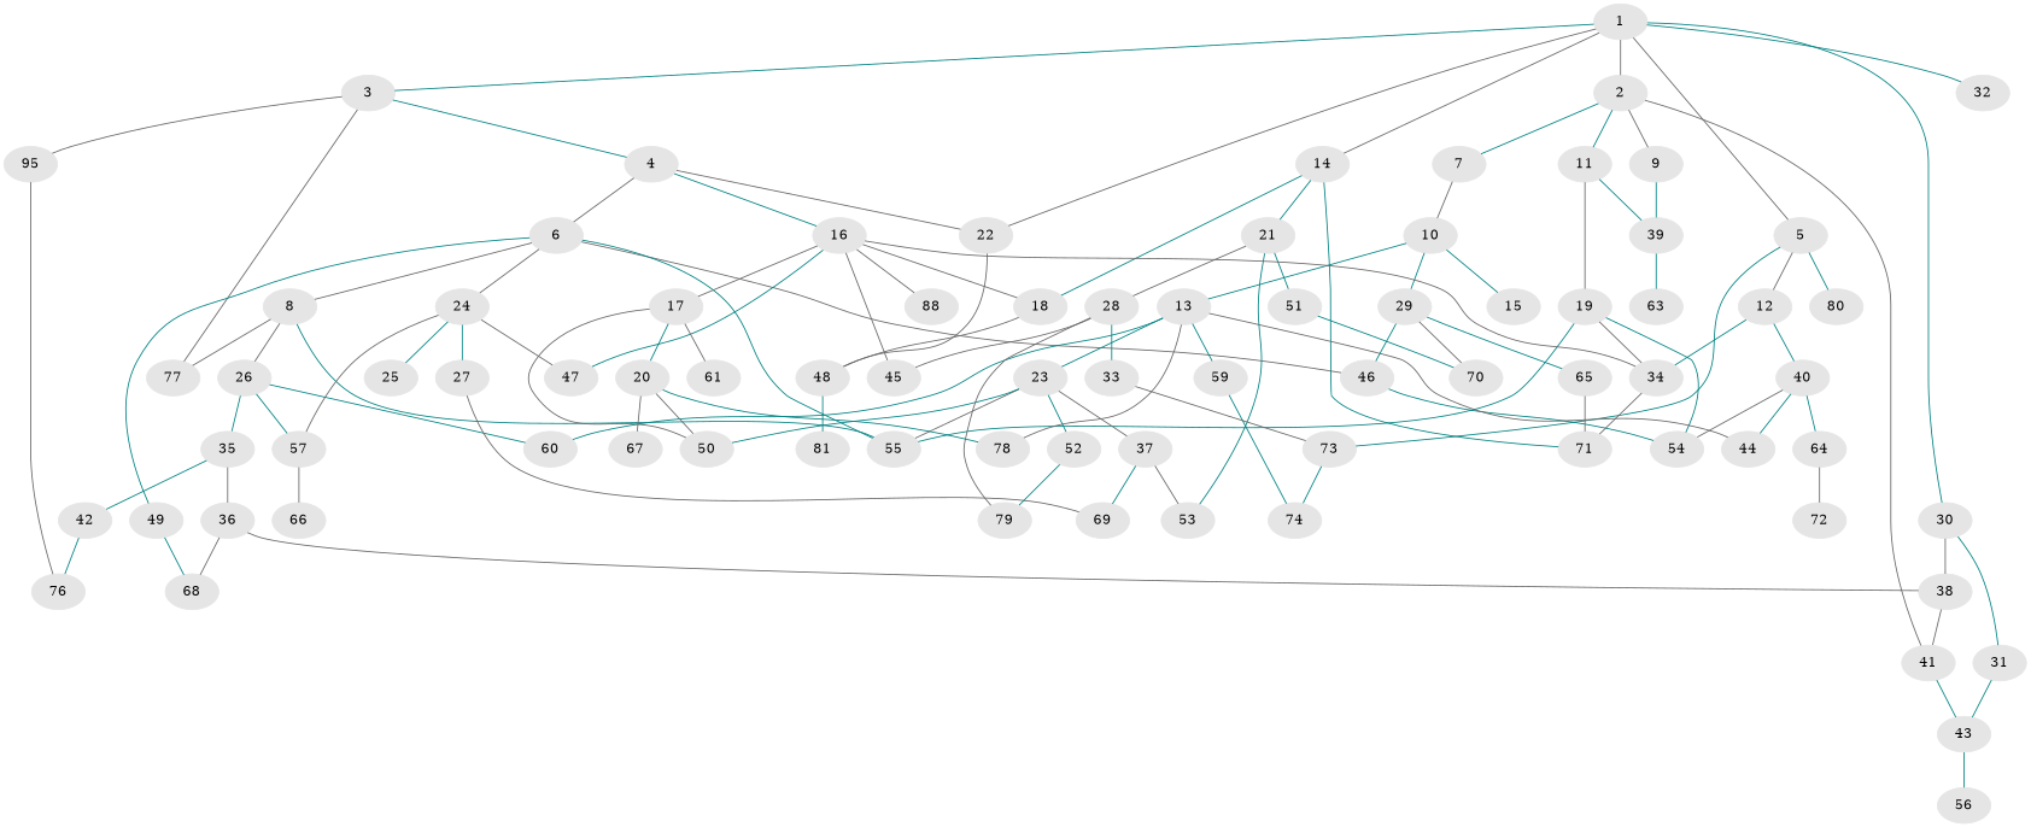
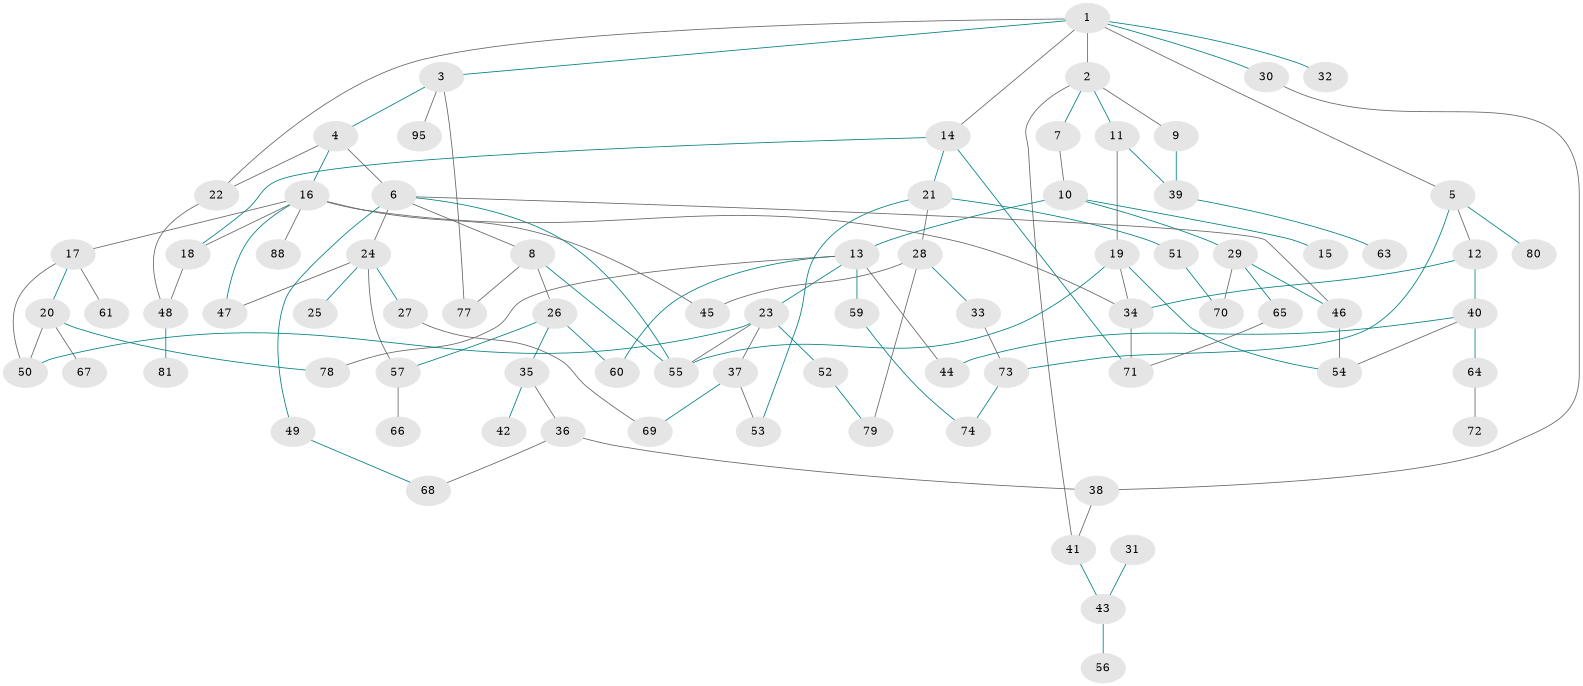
  graph {
    node [color=gray90 style=filled]
    edge [color=teal]
    1
    2
    3
    5
    14
    22
    30
    32
    7
    9
    11
    41
    4
    n14 [label=95]
    77
    12
    73
    80
    18
    21
    71
    48
    31
    38
    10
    39
    19
    43
    6
    16
-   76
    8
    24
    46
    49
    55
    47
    34
    17
    45
    n41 [label=88]
    40
    74
    26
    25
    27
    57
    54
    68
    13
    15
    29
    60
    35
    63
    23
    44
    59
    78
    65
    70
    64
    50
    37
    52
    28
    51
    53
    20
    61
    67
    81
    33
    79
    69
    66
    36
    42
    56
    72
    1 -- 2 [color=gray40]
    1 -- 3
    1 -- 5 [color=gray40]
    1 -- 14 [color=gray40]
    1 -- 22 [color=gray40]
    1 -- 30
    1 -- 32
    2 -- 7
    2 -- 9 [color=gray40]
    2 -- 11
    2 -- 41 [color=gray40]
    3 -- 4
    3 -- n14 [color=gray40]
    3 -- 77 [color=gray40]
    5 -- 12 [color=gray40]
    5 -- 73
    5 -- 80
    14 -- 18
    14 -- 21
    14 -- 71
    22 -- 48 [color=gray40]
-   30 -- 31
    30 -- 38 [color=gray40]
    7 -- 10 [color=gray40]
    9 -- 39
    11 -- 39
    11 -- 19 [color=gray40]
    41 -- 43
    4 -- 22 [color=gray40]
    4 -- 6 [color=gray40]
    4 -- 16
-   n14 -- 76 [color=gray40]
    12 -- 34
    12 -- 40
    73 -- 74
    18 -- 48 [color=gray40]
    21 -- 28 [color=gray40]
    21 -- 51
    21 -- 53
    48 -- 81
    31 -- 43
    38 -- 41 [color=gray40]
    10 -- 13
    10 -- 15
    10 -- 29
    39 -- 63
    19 -- 55
    19 -- 34 [color=gray40]
    19 -- 54
    43 -- 56
    6 -- 8 [color=gray40]
    6 -- 24 [color=gray40]
    6 -- 46 [color=gray40]
    6 -- 49
    6 -- 55
    16 -- 18 [color=gray40]
    16 -- 47
    16 -- 34 [color=gray40]
    16 -- 17 [color=gray40]
    16 -- 45 [color=gray40]
    16 -- n41 [color=gray40]
    8 -- 77 [color=gray40]
    8 -- 55
    8 -- 26 [color=gray40]
    24 -- 47 [color=gray40]
    24 -- 25
    24 -- 27
    24 -- 57 [color=gray40]
    46 -- 54
    49 -- 68
    34 -- 71 [color=gray40]
    17 -- 50 [color=gray40]
    17 -- 20
    17 -- 61 [color=gray40]
    40 -- 54 [color=gray40]
    40 -- 44
    40 -- 64
    26 -- 57
    26 -- 60
    26 -- 35
    27 -- 69 [color=gray40]
    57 -- 66 [color=gray40]
    13 -- 60
    13 -- 23
    13 -- 44 [color=gray40]
    13 -- 59
    13 -- 78 [color=gray40]
    29 -- 46
    29 -- 65
    29 -- 70 [color=gray40]
    35 -- 36 [color=gray40]
    35 -- 42
    23 -- 55 [color=gray40]
    23 -- 50
    23 -- 37 [color=gray40]
    23 -- 52
    59 -- 74
    65 -- 71 [color=gray40]
    64 -- 72 [color=gray40]
    37 -- 53 [color=gray40]
    37 -- 69
    52 -- 79
    28 -- 45 [color=gray40]
    28 -- 33
    28 -- 79 [color=gray40]
    51 -- 70
    20 -- 78
    20 -- 50 [color=gray40]
    20 -- 67 [color=gray40]
    33 -- 73 [color=gray40]
    36 -- 38 [color=gray40]
    36 -- 68 [color=gray40]
-   42 -- 76
  }
